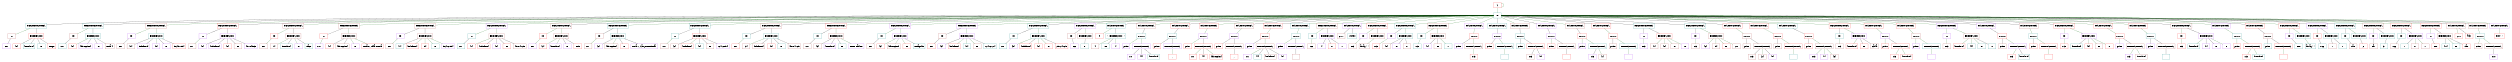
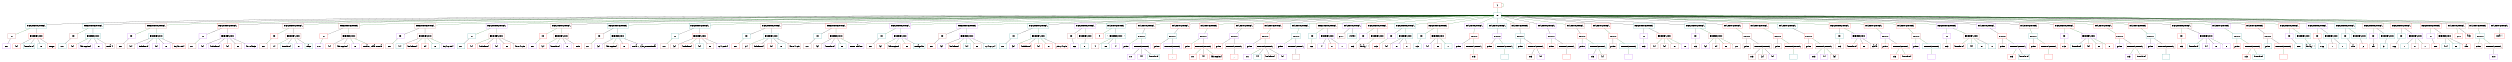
  graph {
    node [color=red shape=box]
    edge [color=darkgreen]
    n1 [label=S]
    n2 [color=teal label=A]
    n3 [color=teal label=DECLARACIONES]
    n4 [color=teal label=DECLARACIONES]
    n5 [color=brown label=DECLARACIONES]
    n6 [label=DECLARACIONES]
    n7 [color=brown label=DECLARACIONES]
    n8 [color=brown label=DECLARACIONES]
    n9 [color=brown label=DECLARACIONES]
    n10 [color=purple label=DECLARACIONES]
    n11 [color=brown label=DECLARACIONES]
    n12 [color=teal label=DECLARACIONES]
    n13 [color=teal label=DECLARACIONES]
    n14 [color=brown label=DECLARACIONES]
    n15 [label=DECLARACIONES]
    n16 [color=purple label=DECLARACIONES]
    n17 [color=purple label=DECLARACIONES]
    n18 [color=teal label=DECLARACIONES]
    n19 [color=purple label=DECLARACIONES]
    n20 [color=teal label=INSTRUCIONES]
    n21 [color=brown label=INSTRUCIONES]
    n22 [label=INSTRUCIONES]
    n23 [label=INSTRUCIONES]
    n24 [color=brown label=INSTRUCIONES]
    n25 [label=INSTRUCIONES]
    n26 [color=teal label=INSTRUCIONES]
    n27 [color=brown label=DECLARACIONES]
    n28 [color=purple label=INSTRUCIONES]
    n29 [label=DECLARACIONES]
    n30 [color=teal label=DECLARACIONES]
    n31 [color=brown label=DECLARACIONES]
    n32 [color=purple label=INSTRUCIONES]
    n33 [color=teal label=INSTRUCIONES]
    n34 [color=brown label=INSTRUCIONES]
    n35 [color=purple label=INSTRUCIONES]
    n36 [color=brown label=INSTRUCIONES]
    n37 [label=INSTRUCIONES]
    n38 [color=teal label=DECLARACIONES]
    n39 [color=teal label=DECLARACIONES]
    n40 [label=INSTRUCIONES]
    n41 [label=INSTRUCIONES]
    n42 [color=teal label=INSTRUCIONES]
    n43 [label=DECLARACIONES]
    n44 [label=INSTRUCIONES]
    n45 [label=INSTRUCIONES]
    n46 [color=purple label=DECLARACIONES]
    n47 [color=purple label=INSTRUCIONES]
    n48 [color=brown label=INSTRUCIONES]
    n49 [label=DECLARACIONES]
    n50 [label=INSTRUCIONES]
    n51 [label=INSTRUCIONES]
    n52 [color=brown label=DECLARACIONES]
    n53 [color=purple label=INSTRUCIONES]
    n54 [label=INSTRUCIONES]
    n55 [label=DECLARACIONES]
    n56 [color=purple label=DECLARACIONES]
    n57 [color=teal label=DECLARACIONES]
    n58 [color=brown label=DECLARACIONES]
    n59 [label=DECLARACIONES]
    n60 [label=DECLARACIONES]
    n61 [color=brown label=INSTRUCIONES]
    n62 [color=brown label=INSTRUCIONES]
    n63 [color=purple label=INSTRUCIONES]
    n64 [color=brown label=ID]
    n65 [label=EXPRESION]
    n66 [color=brown label=ID]
    n67 [color=teal label=EXPRESION]
    n68 [color=purple label=ID]
    n69 [color=teal label=EXPRESION]
    n70 [color=purple label=ID]
    n71 [color=purple label=EXPRESION]
    n72 [label=ID]
    n73 [color=brown label=EXPRESION]
    n74 [label=ID]
    n75 [color=brown label=EXPRESION]
    n76 [color=purple label=ID]
    n77 [color=brown label=EXPRESION]
    n78 [color=teal label=ID]
    n79 [color=brown label=EXPRESION]
    n80 [label=ID]
    n81 [color=brown label=EXPRESION]
    n82 [color=brown label=ID]
    n83 [color=teal label=EXPRESION]
    n84 [color=teal label=ID]
    n85 [label=EXPRESION]
    n86 [color=teal label=ID]
    n87 [color=teal label=EXPRESION]
    n88 [color=teal label=ID]
    n89 [color=brown label=EXPRESION]
    n90 [color=teal label=ID]
    n91 [color=purple label=EXPRESION]
    n92 [color=brown label=ID]
    n93 [color=purple label=EXPRESION]
    n94 [color=teal label=ID]
    n95 [color=teal label=EXPRESION]
    n96 [color=brown label=ID]
    n97 [color=brown label=EXPRESION]
    n98 [label=if]
    n99 [color=teal label=" (  EXPRESION  )"]
    n100 [color=teal label=PRINT]
    n101 [color=teal label=PRINT]
    n102 [color=purple label=PRINT]
    n103 [color=purple label=PRINT]
    n104 [label=PRINT]
    n105 [color=teal label=PRINT]
    n106 [color=teal label=ID]
    n107 [color=purple label=EXPRESION]
    n108 [color=brown label=goto]
    n109 [color=teal label=while0]
    n110 [color=purple label=ID]
    n111 [color=brown label=EXPRESION]
    n112 [color=purple label=ID]
    n113 [color=teal label=EXPRESION]
    n114 [color=teal label=ID]
    n115 [color=brown label=EXPRESION]
    n116 [label=PRINT]
    n117 [color=purple label=PRINT]
    n118 [color=teal label=PRINT]
    n119 [color=purple label=PRINT]
    n120 [label=PRINT]
    n121 [label=PRINT]
    n122 [color=purple label=ID]
    n123 [label=EXPRESION]
    n124 [color=purple label=ID]
    n125 [color=brown label=EXPRESION]
    n126 [color=brown label=PRINT]
    n127 [label=PRINT]
    n128 [label=PRINT]
    n129 [color=teal label=ID]
    n130 [color=purple label=EXPRESION]
    n131 [color=purple label=PRINT]
    n132 [color=brown label=PRINT]
    n133 [color=purple label=ID]
    n134 [color=brown label=EXPRESION]
    n135 [label=PRINT]
    n136 [color=teal label=PRINT]
    n137 [color=purple label=ID]
    n138 [color=purple label=EXPRESION]
    n139 [label=PRINT]
    n140 [color=teal label=PRINT]
    n141 [label=ID]
    n142 [color=purple label=EXPRESION]
    n143 [color=teal label=PRINT]
    n144 [color=brown label=PRINT]
    n145 [color=purple label=ID]
    n146 [color=teal label=EXPRESION]
    n147 [label=ID]
    n148 [color=teal label=EXPRESION]
    n149 [color=teal label=ID]
    n150 [color=teal label=EXPRESION]
    n151 [color=purple label=ID]
    n152 [color=teal label=EXPRESION]
    n153 [color=teal label=ID]
    n154 [color=purple label=EXPRESION]
    n155 [color=purple label=ID]
    n156 [color=brown label=EXPRESION]
    n157 [label=goto]
    n158 [label=ack]
    n159 [color=teal label=PRINT]
-   n160 [label="exit ( )"]
+   n160 [label="zona ( )"]
    n161 [color=purple label="$t1"]
    n162 [label="[0]"]
    n163 [color=teal label="[nombre]"]
    n164 [color=teal label="="]
    n165 [label=Hugo]
    n166 [color=teal label="$t1"]
    n167 [label="[0]"]
    n168 [color=purple label="[direccion]"]
    n169 [color=purple label="="]
    n170 [color=brown label="zona 4"]
    n171 [color=brown label="$t1"]
    n172 [color=brown label="[0]"]
    n173 [color=purple label="[telefono]"]
    n174 [color=purple label="[0]"]
    n175 [color=purple label="="]
    n176 [label=56457854]
    n177 [color=brown label="$t1"]
    n178 [color=purple label="[0]"]
    n179 [color=purple label="[telefono]"]
    n180 [label="[0]"]
    n181 [color=brown label="="]
    n182 [color=purple label=45784565]
    n183 [color=brown label="$t1"]
    n184 [color=brown label="[1]"]
    n185 [color=teal label="[nombre]"]
    n186 [color=purple label="="]
    n187 [color=teal label=Paco]
    n188 [color=purple label="$t1"]
    n189 [label="[1]"]
    n190 [color=brown label="[direccion]"]
    n191 [color=purple label="="]
    n192 [label="zona 8, villa nueva"]
    n193 [color=brown label="$t1"]
    n194 [color=teal label="[1]"]
    n195 [label="[telefono]"]
    n196 [label="[0]"]
    n197 [color=teal label="="]
    n198 [color=purple label=56412854]
    n199 [color=teal label="$t1"]
    n200 [label="[1]"]
    n201 [label="[telefono]"]
    n202 [color=purple label="[0]"]
    n203 [label="="]
    n204 [color=brown label=45784125]
    n205 [color=purple label="$t1"]
    n206 [label="[2]"]
    n207 [color=purple label="[nombre]"]
    n208 [color=purple label="="]
    n209 [label=Luis]
    n210 [color=brown label="$t1"]
    n211 [color=purple label="[2]"]
    n212 [color=brown label="[direccion]"]
    n213 [label="="]
    n214 [color=purple label="zona 1, San Jose Pinula "]
    n215 [color=brown label="$t1"]
    n216 [color=brown label="[2]"]
    n217 [label="[telefono]"]
    n218 [color=teal label="[0]"]
    n219 [color=brown label="="]
    n220 [color=purple label=12412854]
    n221 [label="$t1"]
    n222 [color=brown label="[2]"]
    n223 [color=brown label="[telefono]"]
    n224 [label="[0]"]
    n225 [color=teal label="="]
    n226 [color=brown label=45784125]
    n227 [color=brown label="$t1"]
    n228 [color=brown label="[3]"]
    n229 [color=purple label="[nombre]"]
    n230 [color=teal label="="]
    n231 [color=purple label="Peter Parker"]
    n232 [color=brown label="$t1"]
    n233 [label="[3]"]
    n234 [color=brown label="[direccion]"]
    n235 [label="="]
    n236 [color=teal label=Petapolis]
    n237 [label="$t1"]
    n238 [color=purple label="[3]"]
    n239 [label="[telefono]"]
    n240 [color=teal label="[0]"]
    n241 [color=brown label="="]
    n242 [color=teal label=12412124]
    n243 [color=teal label="$t1"]
    n244 [color=purple label="[3]"]
    n245 [label="[telefono]"]
    n246 [label="[0]"]
    n247 [label="="]
    n248 [label=25124125]
    n249 [color=purple label="$t2"]
    n250 [color=teal label=0]
    n251 [color=brown label=4]
    n252 [color=teal label=">="]
    n253 [color=purple label=4]
    n254 [color=purple label=print]
    n255 [color=purple label=EXPRESIONES]
    n256 [color=purple label="$t1"]
    n257 [color=purple label="[4]"]
    n258 [color=teal label="[nombre]"]
    n259 [label=print]
    n260 [color=purple label=EXPRESIONES]
    n261 [label=","]
    n262 [label=print]
    n263 [label=EXPRESIONES]
    n264 [label="$t1"]
    n265 [label="[4]"]
    n266 [label="[direccion]"]
    n267 [label=print]
    n268 [color=brown label=EXPRESIONES]
    n269 [label=","]
    n270 [color=purple label=print]
    n271 [color=brown label=EXPRESIONES]
    n272 [color=purple label="$t1"]
    n273 [color=teal label="[4]"]
    n274 [color=brown label="[telefono]"]
    n275 [color=purple label="[0]"]
    n276 [color=purple label=print]
    n277 [color=purple label=EXPRESIONES]
    n278 [color=brown label="\n"]
    n279 [color=brown label="$t2"]
    n280 [color=purple label=4]
    n281 [label="+"]
    n282 [color=purple label=1]
    n283 [color=brown label="$t3"]
    n284 [color=brown label="array ( )"]
    n285 [label="$t3"]
    n286 [color=brown label="[0]"]
    n287 [color=purple label="="]
    n288 [color=brown label=0]
    n289 [color=teal label="$t3"]
    n290 [color=purple label="[1]"]
    n291 [color=brown label="="]
    n292 [color=teal label=1]
    n293 [color=purple label=print]
    n294 [color=brown label=EXPRESIONES]
    n295 [label="$t3"]
    n296 [label=print]
    n297 [color=teal label=EXPRESIONES]
    n298 [color=teal label="\n"]
    n299 [color=teal label=print]
    n300 [label=EXPRESIONES]
    n301 [color=brown label="$t3"]
    n302 [color=purple label="[0]"]
    n303 [label=print]
    n304 [color=brown label=EXPRESIONES]
    n305 [label="\n"]
    n306 [color=purple label=print]
    n307 [color=teal label=EXPRESIONES]
    n308 [color=purple label="$t3"]
    n309 [color=brown label="[1]"]
    n310 [color=brown label=print]
    n311 [color=teal label=EXPRESIONES]
    n312 [color=purple label="\n"]
    n313 [color=purple label="$t3"]
    n314 [color=brown label="[1]"]
    n315 [color=brown label="[0]"]
    n316 [color=brown label="="]
    n317 [color=purple label=10]
    n318 [color=brown label="$t3"]
    n319 [color=purple label="[2]"]
    n320 [color=brown label="[0]"]
    n321 [label="="]
    n322 [color=brown label=20]
    n323 [color=brown label=print]
    n324 [color=brown label=EXPRESIONES]
    n325 [color=brown label="$t3"]
    n326 [color=brown label="[2]"]
    n327 [color=purple label="[0]"]
    n328 [color=brown label=print]
    n329 [label=EXPRESIONES]
    n330 [color=teal label="\n"]
    n331 [label=print]
    n332 [color=brown label=EXPRESIONES]
    n333 [color=purple label="$t3"]
    n334 [color=purple label="[1]"]
    n335 [color=brown label="[3]"]
    n336 [color=brown label="$t3"]
    n337 [label="[nombre]"]
    n338 [label="="]
    n339 [color=brown label=Carla]
    n340 [label=print]
    n341 [label=EXPRESIONES]
    n342 [label="$t3"]
    n343 [label="[nombre]"]
    n344 [color=purple label=print]
    n345 [color=teal label=EXPRESIONES]
    n346 [color=purple label="\n"]
    n347 [color=brown label="$t3"]
    n348 [label="[nombre]"]
    n349 [color=teal label="[4]"]
    n350 [color=teal label="="]
    n351 [color=teal label=o]
    n352 [color=brown label=print]
    n353 [color=purple label=EXPRESIONES]
    n354 [label="$t3"]
    n355 [color=teal label="[nombre]"]
    n356 [label=print]
    n357 [label=EXPRESIONES]
    n358 [label="\n"]
    n359 [label="$t3"]
    n360 [color=teal label="[nombre]"]
    n361 [label="[5]"]
    n362 [color=brown label="="]
    n363 [label=s]
    n364 [color=purple label=print]
    n365 [color=brown label=EXPRESIONES]
    n366 [color=purple label="$t3"]
    n367 [color=brown label="[nombre]"]
    n368 [color=purple label=print]
    n369 [color=brown label=EXPRESIONES]
    n370 [color=teal label="\n"]
    n371 [label="$t3"]
    n372 [color=teal label="[nombre]"]
    n373 [color=purple label="[7]"]
    n374 [color=purple label="="]
    n375 [color=purple label=s]
    n376 [label=print]
    n377 [label=EXPRESIONES]
    n378 [label="$t3"]
    n379 [color=teal label="[nombre]"]
    n380 [color=teal label=print]
    n381 [label=EXPRESIONES]
    n382 [label="\n"]
    n383 [color=teal label="$s0"]
    n384 [color=teal label="array ( )"]
    n385 [color=teal label="$sp"]
    n386 [color=brown label="-"]
    n387 [color=teal label=1]
    n388 [color=brown label="$a0"]
    n389 [label=2]
    n390 [color=brown label="$a1"]
    n391 [color=teal label=3]
    n392 [color=brown label="$sp"]
    n393 [color=teal label=-1]
    n394 [color=brown label="+"]
    n395 [color=brown label=1]
    n396 [label="$s0"]
    n397 [color=teal label="[-1]"]
    n398 [color=teal label="="]
    n399 [label="$a0"]
    n400 [color=brown label=print]
    n401 [color=brown label=EXPRESIONES]
    n402 [color=purple label="$v0"]
    n1 -- n1
    n1 -- n2
    n2 -- n3 [color=black]
    n2 -- n4 [color=black]
    n2 -- n5
    n2 -- n6 [color=black]
    n2 -- n7
    n2 -- n8
    n2 -- n9
    n2 -- n10
    n2 -- n11 [color=black]
    n2 -- n12
    n2 -- n13
    n2 -- n14 [color=black]
    n2 -- n15
    n2 -- n16
    n2 -- n17
    n2 -- n18 [color=black]
    n2 -- n19
    n2 -- n20 [color=black]
    n2 -- n21
    n2 -- n22 [color=black]
    n2 -- n23
    n2 -- n24 [color=black]
    n2 -- n25 [color=black]
    n2 -- n26
    n2 -- n27
    n2 -- n28
    n2 -- n29
    n2 -- n30
    n2 -- n31
    n2 -- n32
    n2 -- n33 [color=black]
    n2 -- n34
    n2 -- n35 [color=black]
    n2 -- n36
    n2 -- n37 [color=black]
    n2 -- n38 [color=black]
    n2 -- n39 [color=black]
    n2 -- n40 [color=black]
    n2 -- n41 [color=black]
    n2 -- n42
    n2 -- n43
    n2 -- n44
    n2 -- n45
    n2 -- n46
    n2 -- n47 [color=black]
    n2 -- n48 [color=black]
    n2 -- n49 [color=black]
    n2 -- n50
    n2 -- n51
    n2 -- n52 [color=black]
    n2 -- n53
    n2 -- n54 [color=black]
    n2 -- n55
    n2 -- n56 [color=black]
    n2 -- n57 [color=black]
    n2 -- n58
    n2 -- n59
    n2 -- n60
    n2 -- n61 [color=black]
    n2 -- n62 [color=black]
    n2 -- n63
    n3 -- n64
    n3 -- n65 [color=black]
    n4 -- n66
    n4 -- n67 [color=black]
    n5 -- n68
    n5 -- n69
    n6 -- n70 [color=black]
    n6 -- n71 [color=black]
    n7 -- n72
    n7 -- n73 [color=black]
    n8 -- n74 [color=black]
    n8 -- n75
    n9 -- n76 [color=black]
    n9 -- n77 [color=black]
    n10 -- n78
    n10 -- n79
    n11 -- n80
    n11 -- n81
    n12 -- n82 [color=black]
    n12 -- n83 [color=black]
    n13 -- n84 [color=black]
    n13 -- n85 [color=black]
    n14 -- n86 [color=black]
    n14 -- n87 [color=black]
    n15 -- n88 [color=black]
    n15 -- n89
    n16 -- n90
    n16 -- n91
    n17 -- n92 [color=black]
    n17 -- n93
    n18 -- n94 [color=black]
    n18 -- n95
    n19 -- n96 [color=black]
    n19 -- n97
    n20 -- n98
    n20 -- n99 [color=black]
    n21 -- n100 [color=black]
    n22 -- n101 [color=black]
    n23 -- n102
    n24 -- n103
    n25 -- n104
    n26 -- n105
    n27 -- n106
    n27 -- n107 [color=black]
    n28 -- n108 [color=black]
    n28 -- n109 [color=black]
    n29 -- n110
    n29 -- n111 [color=black]
    n30 -- n112 [color=black]
    n30 -- n113
    n31 -- n114
    n31 -- n115
    n32 -- n116
    n33 -- n117 [color=black]
    n34 -- n118 [color=black]
    n35 -- n119 [color=black]
    n36 -- n120 [color=black]
    n37 -- n121
    n38 -- n122 [color=black]
    n38 -- n123 [color=black]
    n39 -- n124 [color=black]
    n39 -- n125
    n40 -- n126
    n41 -- n127
    n42 -- n128 [color=black]
    n43 -- n129 [color=black]
    n43 -- n130
    n44 -- n131
    n45 -- n132
    n46 -- n133
    n46 -- n134
    n47 -- n135 [color=black]
    n48 -- n136
    n49 -- n137
    n49 -- n138
    n50 -- n139
    n51 -- n140
    n52 -- n141
    n52 -- n142 [color=black]
    n53 -- n143
    n54 -- n144 [color=black]
    n55 -- n145
    n55 -- n146
    n56 -- n147
    n56 -- n148 [color=black]
    n57 -- n149 [color=black]
    n57 -- n150
    n58 -- n151
    n58 -- n152 [color=black]
    n59 -- n153 [color=black]
    n59 -- n154 [color=black]
    n60 -- n155
    n60 -- n156 [color=black]
    n61 -- n157
    n61 -- n158 [color=black]
    n62 -- n159
    n63 -- n160
    n64 -- n161 [color=black]
    n65 -- n162 [color=black]
    n65 -- n163 [color=black]
    n65 -- n164 [color=black]
    n65 -- n165 [color=black]
    n66 -- n166 [color=black]
    n67 -- n167
    n67 -- n168 [color=black]
    n67 -- n169 [color=black]
    n67 -- n170 [color=black]
    n68 -- n171 [color=black]
    n69 -- n172 [color=black]
    n69 -- n173 [color=black]
    n69 -- n174
    n69 -- n175 [color=black]
    n69 -- n176 [color=black]
    n70 -- n177
    n71 -- n178 [color=black]
    n71 -- n179 [color=black]
    n71 -- n180 [color=black]
    n71 -- n181 [color=black]
    n71 -- n182 [color=black]
    n72 -- n183
    n73 -- n184
    n73 -- n185 [color=black]
    n73 -- n186
    n73 -- n187 [color=black]
    n74 -- n188
    n75 -- n189 [color=black]
    n75 -- n190 [color=black]
    n75 -- n191
    n75 -- n192
    n76 -- n193
    n77 -- n194 [color=black]
    n77 -- n195
    n77 -- n196
    n77 -- n197
    n77 -- n198
    n78 -- n199 [color=black]
    n79 -- n200
    n79 -- n201 [color=black]
    n79 -- n202 [color=black]
    n79 -- n203 [color=black]
    n79 -- n204 [color=black]
    n80 -- n205
    n81 -- n206
    n81 -- n207
    n81 -- n208 [color=black]
    n81 -- n209 [color=black]
    n82 -- n210
    n83 -- n211 [color=black]
    n83 -- n212
    n83 -- n213 [color=black]
    n83 -- n214 [color=black]
    n84 -- n215
    n85 -- n216 [color=black]
    n85 -- n217
    n85 -- n218 [color=black]
    n85 -- n219 [color=black]
    n85 -- n220 [color=black]
    n86 -- n221
    n87 -- n222
    n87 -- n223 [color=black]
    n87 -- n224 [color=black]
    n87 -- n225 [color=black]
    n87 -- n226 [color=black]
    n88 -- n227 [color=black]
    n89 -- n228 [color=black]
    n89 -- n229 [color=black]
    n89 -- n230 [color=black]
    n89 -- n231
    n90 -- n232 [color=black]
    n91 -- n233
    n91 -- n234
    n91 -- n235
    n91 -- n236 [color=black]
    n92 -- n237 [color=black]
    n93 -- n238 [color=black]
    n93 -- n239
    n93 -- n240
    n93 -- n241
    n93 -- n242 [color=black]
    n94 -- n243 [color=black]
    n95 -- n244
    n95 -- n245 [color=black]
    n95 -- n246
    n95 -- n247
    n95 -- n248 [color=black]
    n96 -- n249 [color=black]
    n97 -- n250 [color=black]
    n99 -- n251
    n99 -- n252 [color=black]
    n99 -- n253
    n100 -- n254
    n100 -- n255
    n101 -- n259 [color=black]
    n101 -- n260 [color=black]
    n102 -- n262
    n102 -- n263 [color=black]
    n103 -- n267 [color=black]
    n103 -- n268 [color=black]
    n104 -- n270 [color=black]
    n104 -- n271
    n105 -- n276
    n105 -- n277 [color=black]
    n106 -- n279
    n107 -- n280 [color=black]
    n107 -- n281 [color=black]
    n107 -- n282 [color=black]
    n110 -- n283
    n111 -- n284
    n112 -- n285
    n113 -- n286 [color=black]
    n113 -- n287 [color=black]
    n113 -- n288 [color=black]
    n114 -- n289
    n115 -- n290 [color=black]
    n115 -- n291 [color=black]
    n115 -- n292
    n116 -- n293 [color=black]
    n116 -- n294
    n117 -- n296 [color=black]
    n117 -- n297
    n118 -- n299 [color=black]
    n118 -- n300 [color=black]
    n119 -- n303
    n119 -- n304 [color=black]
    n120 -- n306
    n120 -- n307
    n121 -- n310 [color=black]
    n121 -- n311
    n122 -- n313
    n123 -- n314
    n123 -- n315
    n123 -- n316
    n123 -- n317
    n124 -- n318
    n125 -- n319
    n125 -- n320
    n125 -- n321
    n125 -- n322
    n126 -- n323 [color=black]
    n126 -- n324 [color=black]
    n127 -- n328 [color=black]
    n127 -- n329
    n128 -- n331 [color=black]
    n128 -- n332
    n129 -- n336
    n130 -- n337
    n130 -- n338 [color=black]
    n130 -- n339 [color=black]
    n131 -- n340
    n131 -- n341 [color=black]
    n132 -- n344
    n132 -- n345
    n133 -- n347
    n134 -- n348
    n134 -- n349
    n134 -- n350
    n134 -- n351 [color=black]
    n135 -- n352 [color=black]
    n135 -- n353
    n136 -- n356 [color=black]
    n136 -- n357
    n137 -- n359
    n138 -- n360 [color=black]
    n138 -- n361
    n138 -- n362
    n138 -- n363
    n139 -- n364
    n139 -- n365 [color=black]
    n140 -- n368 [color=black]
    n140 -- n369 [color=black]
    n141 -- n371
    n142 -- n372
    n142 -- n373 [color=black]
    n142 -- n374 [color=black]
    n142 -- n375
    n143 -- n376
    n143 -- n377
    n144 -- n380 [color=black]
    n144 -- n381 [color=black]
    n145 -- n383 [color=black]
    n146 -- n384
    n147 -- n385 [color=black]
    n148 -- n386 [color=black]
    n148 -- n387 [color=black]
    n149 -- n388 [color=black]
    n150 -- n389 [color=black]
    n151 -- n390 [color=black]
    n152 -- n391 [color=black]
    n153 -- n392 [color=black]
    n154 -- n393 [color=black]
    n154 -- n394
    n154 -- n395
    n155 -- n396 [color=black]
    n156 -- n397 [color=black]
    n156 -- n398
    n156 -- n399 [color=black]
    n159 -- n400
    n159 -- n401
    n255 -- n256 [color=black]
    n255 -- n257 [color=black]
    n255 -- n258 [color=black]
    n260 -- n261
    n263 -- n264
    n263 -- n265 [color=black]
    n263 -- n266
    n268 -- n269 [color=black]
    n271 -- n272
    n271 -- n273 [color=black]
    n271 -- n274 [color=black]
    n271 -- n275 [color=black]
    n277 -- n278 [color=black]
    n294 -- n295
    n297 -- n298
    n300 -- n301 [color=black]
    n300 -- n302 [color=black]
    n304 -- n305 [color=black]
    n307 -- n308 [color=black]
    n307 -- n309
    n311 -- n312
    n324 -- n325 [color=black]
    n324 -- n326
    n324 -- n327 [color=black]
    n329 -- n330
    n332 -- n333
    n332 -- n334
    n332 -- n335
    n341 -- n342
    n341 -- n343
    n345 -- n346
    n353 -- n354
    n353 -- n355 [color=black]
    n357 -- n358
    n365 -- n366
    n365 -- n367
    n369 -- n370 [color=black]
    n377 -- n378
    n377 -- n379
    n381 -- n382
    n401 -- n402 [color=black]
  }
